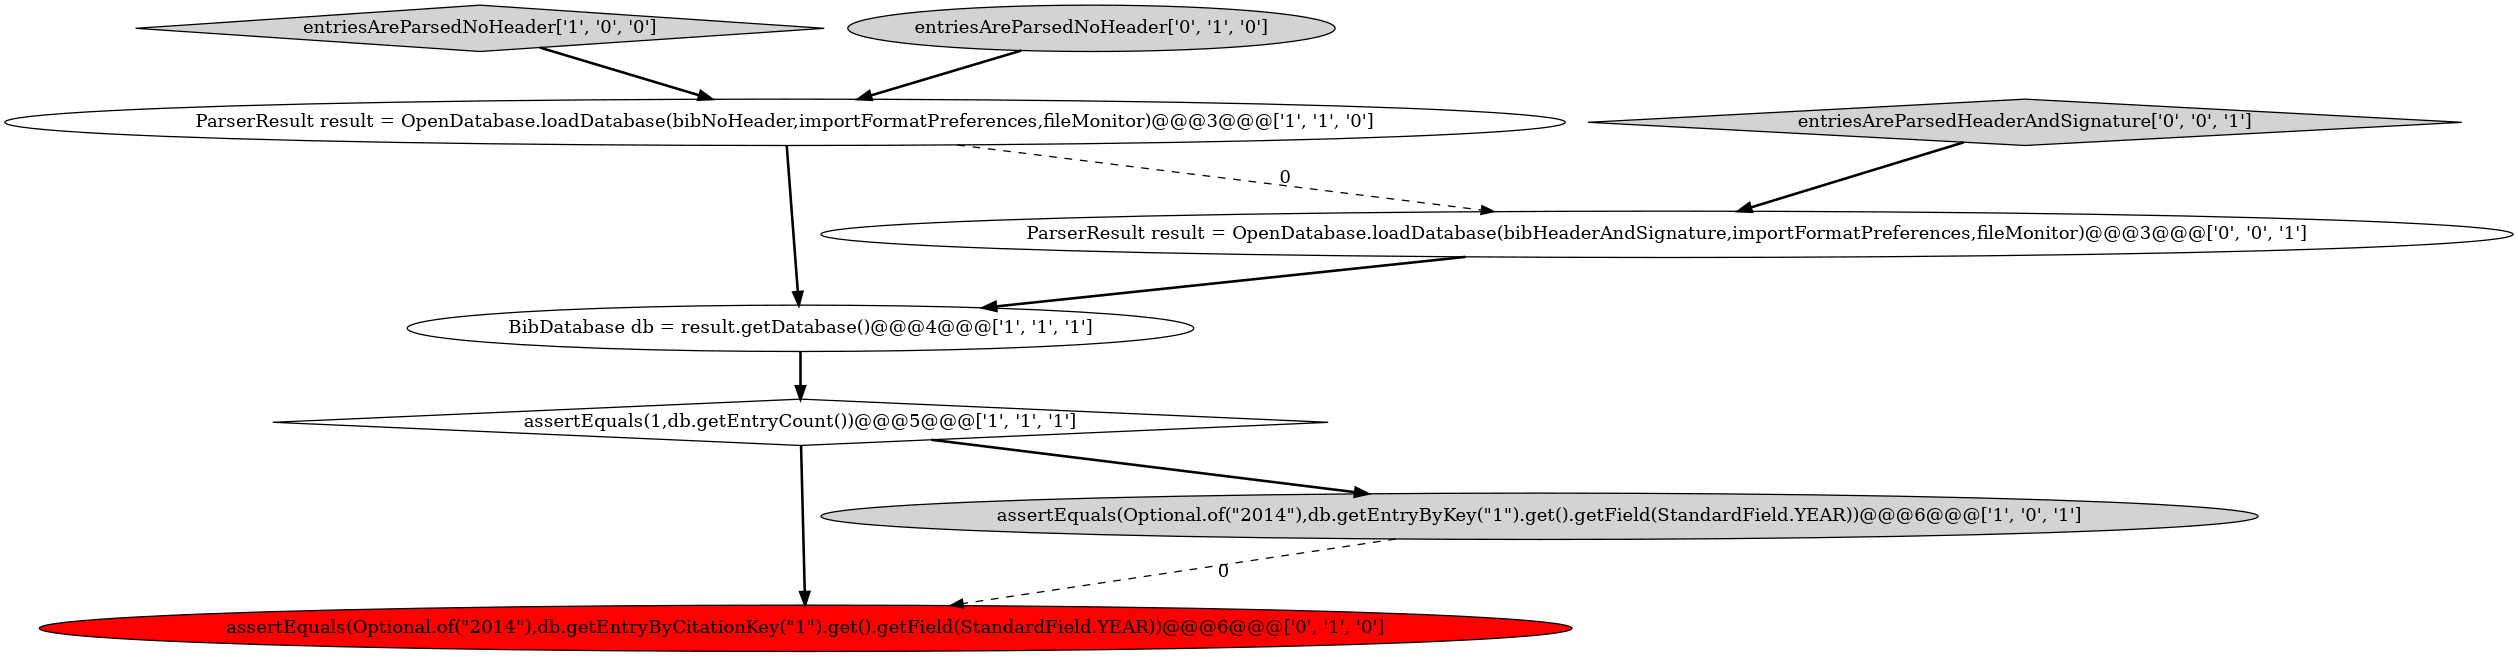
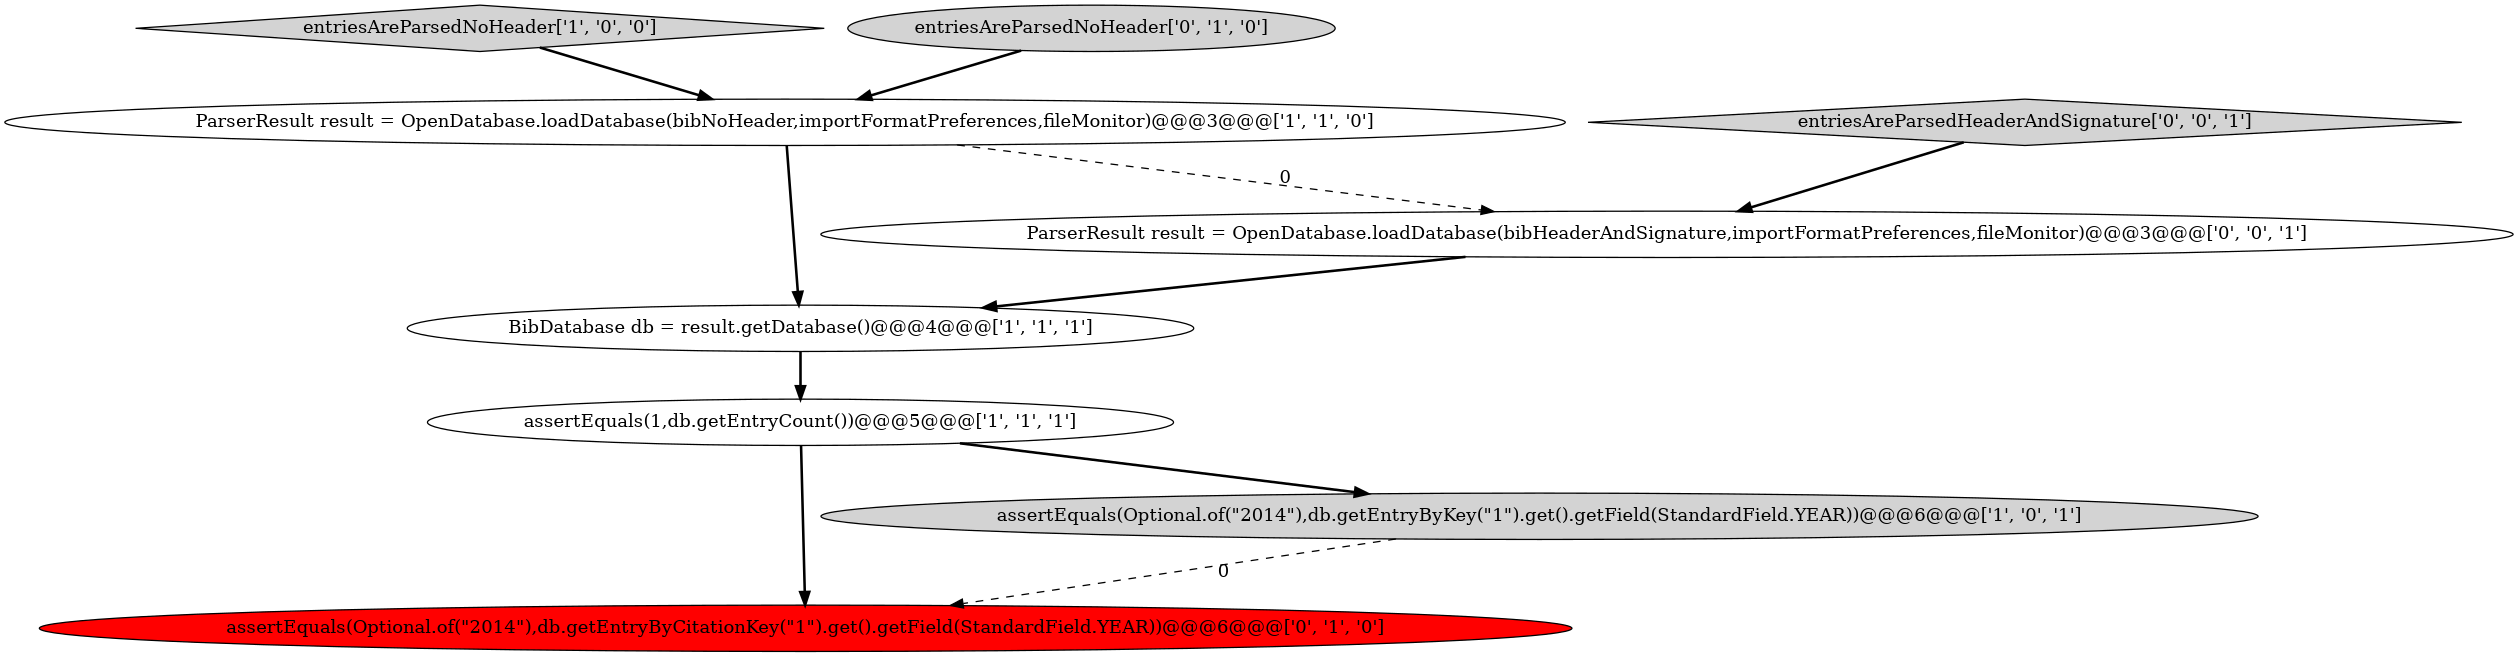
  digraph {
    node [fillcolor=white shape=ellipse style=filled]
    edge [style=bold]
    n1 [label="ParserResult result = OpenDatabase.loadDatabase(bibHeaderAndSignature,importFormatPreferences,fileMonitor)@@@3@@@['0', '0', '1']"]
    n2 [label="BibDatabase db = result.getDatabase()@@@4@@@['1', '1', '1']"]
-   n3 [label="assertEquals(1,db.getEntryCount())@@@5@@@['1', '1', '1']" shape=diamond]
+   n3 [label="assertEquals(1,db.getEntryCount())@@@5@@@['1', '1', '1']"]
    n4 [fillcolor=red label="assertEquals(Optional.of(\"2014\"),db.getEntryByCitationKey(\"1\").get().getField(StandardField.YEAR))@@@6@@@['0', '1', '0']"]
    n5 [fillcolor=lightgray label="entriesAreParsedNoHeader['1', '0', '0']" shape=diamond]
    n6 [label="ParserResult result = OpenDatabase.loadDatabase(bibNoHeader,importFormatPreferences,fileMonitor)@@@3@@@['1', '1', '0']"]
    n7 [fillcolor=lightgray label="assertEquals(Optional.of(\"2014\"),db.getEntryByKey(\"1\").get().getField(StandardField.YEAR))@@@6@@@['1', '0', '1']"]
    n8 [fillcolor=lightgray label="entriesAreParsedNoHeader['0', '1', '0']"]
    n9 [fillcolor=lightgray label="entriesAreParsedHeaderAndSignature['0', '0', '1']" shape=diamond]
    n1 -> n2
    n2 -> n3
    n3 -> n4
    n3 -> n7
    n5 -> n6
    n6 -> n1 [label=0 style=dashed]
    n6 -> n2
    n7 -> n4 [label=0 style=dashed]
    n8 -> n6
    n9 -> n1
  }
